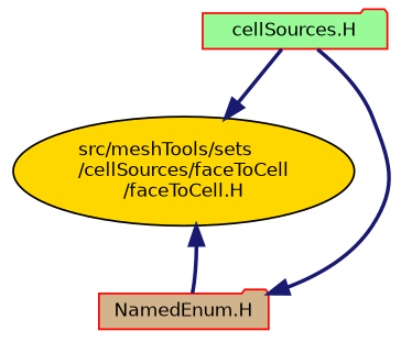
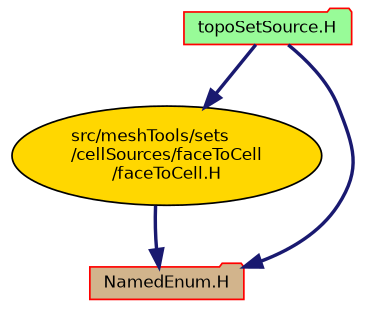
  digraph {
    node [color=red fontname=Helvetica fontsize=10 shape=folder style=filled]
    edge [color=midnightblue fontname=Helvetica fontsize=10 labelfontname=Helvetica labelfontsize=10 style=bold]
    n1 [color=black fillcolor=gold fontcolor=black height=0.2 label="src/meshTools/sets\l/cellSources/faceToCell\l/faceToCell.H" shape=ellipse width=0.4]
    n2 [fillcolor=tan height=0.2 label="NamedEnum.H" width=0.4]
-   n3 [fillcolor=palegreen height=0.2 label="cellSources.H" width=0.4]
-   n2 -> n1
+   n3 [fillcolor=palegreen height=0.2 label="topoSetSource.H" width=0.4]
+   n1 -> n2
    n3 -> n1
    n3 -> n2
  }
